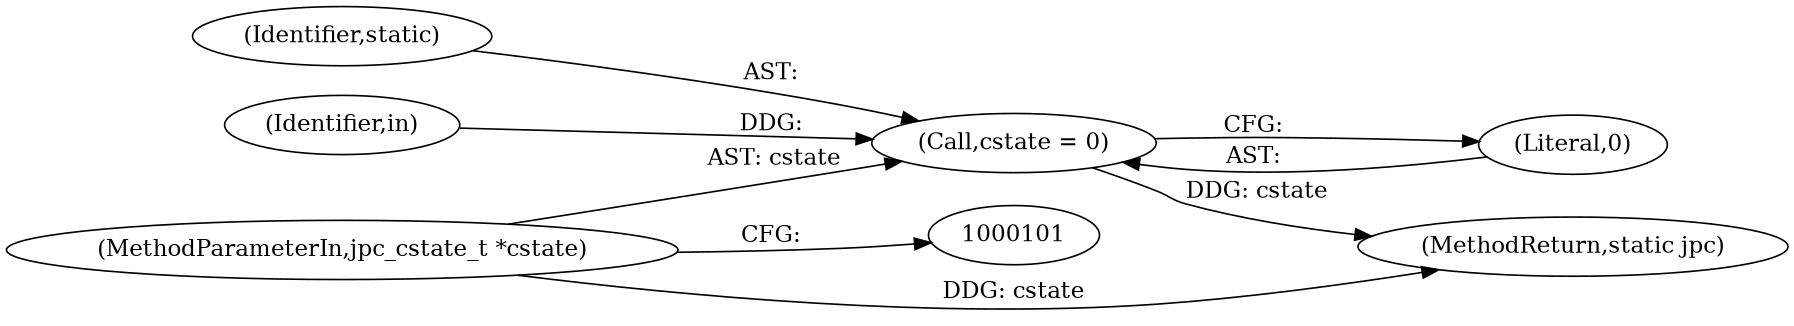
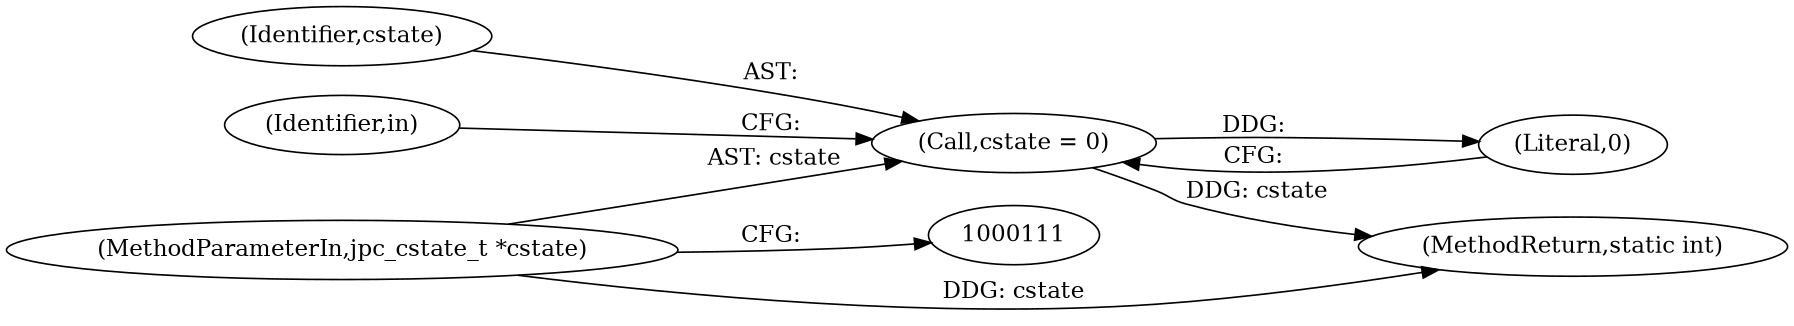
  digraph {
    rankdir=LR
    n1 [label="(Call,cstate = 0)"]
    n2 [label="(Literal,0)"]
-   n3 [label="(MethodReturn,static jpc)"]
+   n3 [label="(MethodReturn,static int)"]
    n4 [label="(MethodParameterIn,jpc_cstate_t *cstate)"]
-   1000101
-   n6 [label="(Identifier,static)"]
+   1000101 [label=1000111]
+   n6 [label="(Identifier,cstate)"]
    n7 [label="(Identifier,in)"]
-   n1 -> n2 [label="CFG: "]
+   n1 -> n2 [label="DDG: "]
    n1 -> n3 [label="DDG: cstate"]
-   n2 -> n1 [label="AST: "]
+   n2 -> n1 [label="CFG: "]
    n4 -> n1 [label="AST: cstate"]
    n4 -> n3 [label="DDG: cstate"]
    n4 -> 1000101 [label="CFG: "]
    n6 -> n1 [label="AST: "]
-   n7 -> n1 [label="DDG: "]
+   n7 -> n1 [label="CFG: "]
  }
